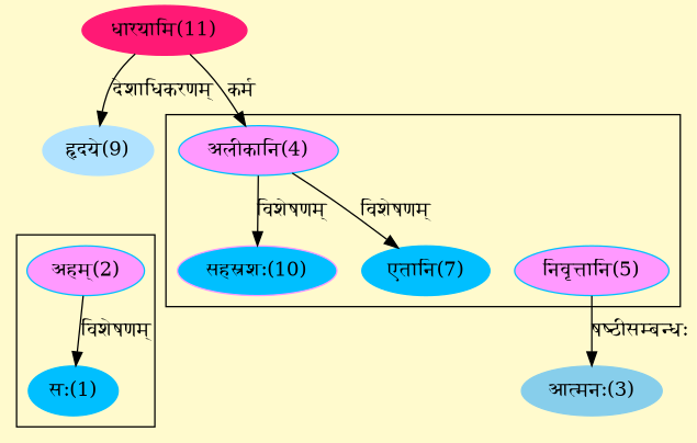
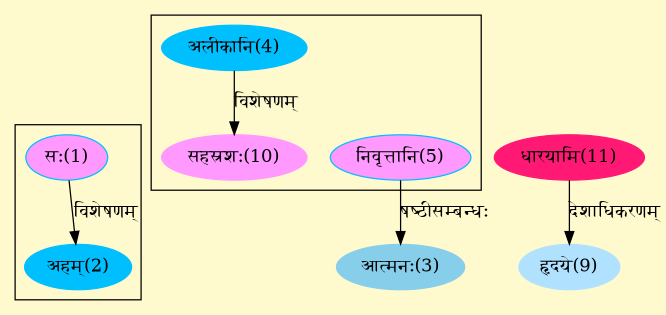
  digraph {
    bgcolor=lemonchiffon1
    compound=true
    rankdir=BT
    node [color="#00BFFF" style=filled]
    edge [dir=back]
-   n1 [label="सः(1)"]
-   n2 [label="अहम्(2)" fillcolor="#FF99FF"]
+   n1 [label="सः(1)" fillcolor="#FF99FF"]
+   n2 [label="अहम्(2)"]
    n3 [fillcolor="#FF99FF" label="निवृत्तानि(5)"]
-   n4 [label="अलीकानि(4)" fillcolor="#FF99FF"]
-   n5 [label="एतानि(7)"]
-   n6 [color="#FF99FF" label="सहस्रशः(10)" fillcolor="#00BFFF"]
+   n4 [label="अलीकानि(4)"]
+   n6 [color="#FF99FF" label="सहस्रशः(10)"]
    n7 [color="#FF1975" label="धारयामि(11)"]
    n8 [color="#87CEEB" label="आत्मनः(3)"]
    n9 [color="#B0E2FF" label="हृदये(9)"]
    subgraph cluster_1 {
      n1
      n2
    }
    subgraph cluster_2 {
      n3
      n4
-     n5
      n6
    }
-   n1 -> n2 [label="विशेषणम्"]
-   n4 -> n7 [label="कर्म"]
-   n5 -> n4 [label="विशेषणम्"]
+   n2 -> n1 [label="विशेषणम्"]
    n6 -> n4 [label="विशेषणम्"]
    n8 -> n3 [label="षष्ठीसम्बन्धः"]
    n9 -> n7 [label="देशाधिकरणम्"]
  }
